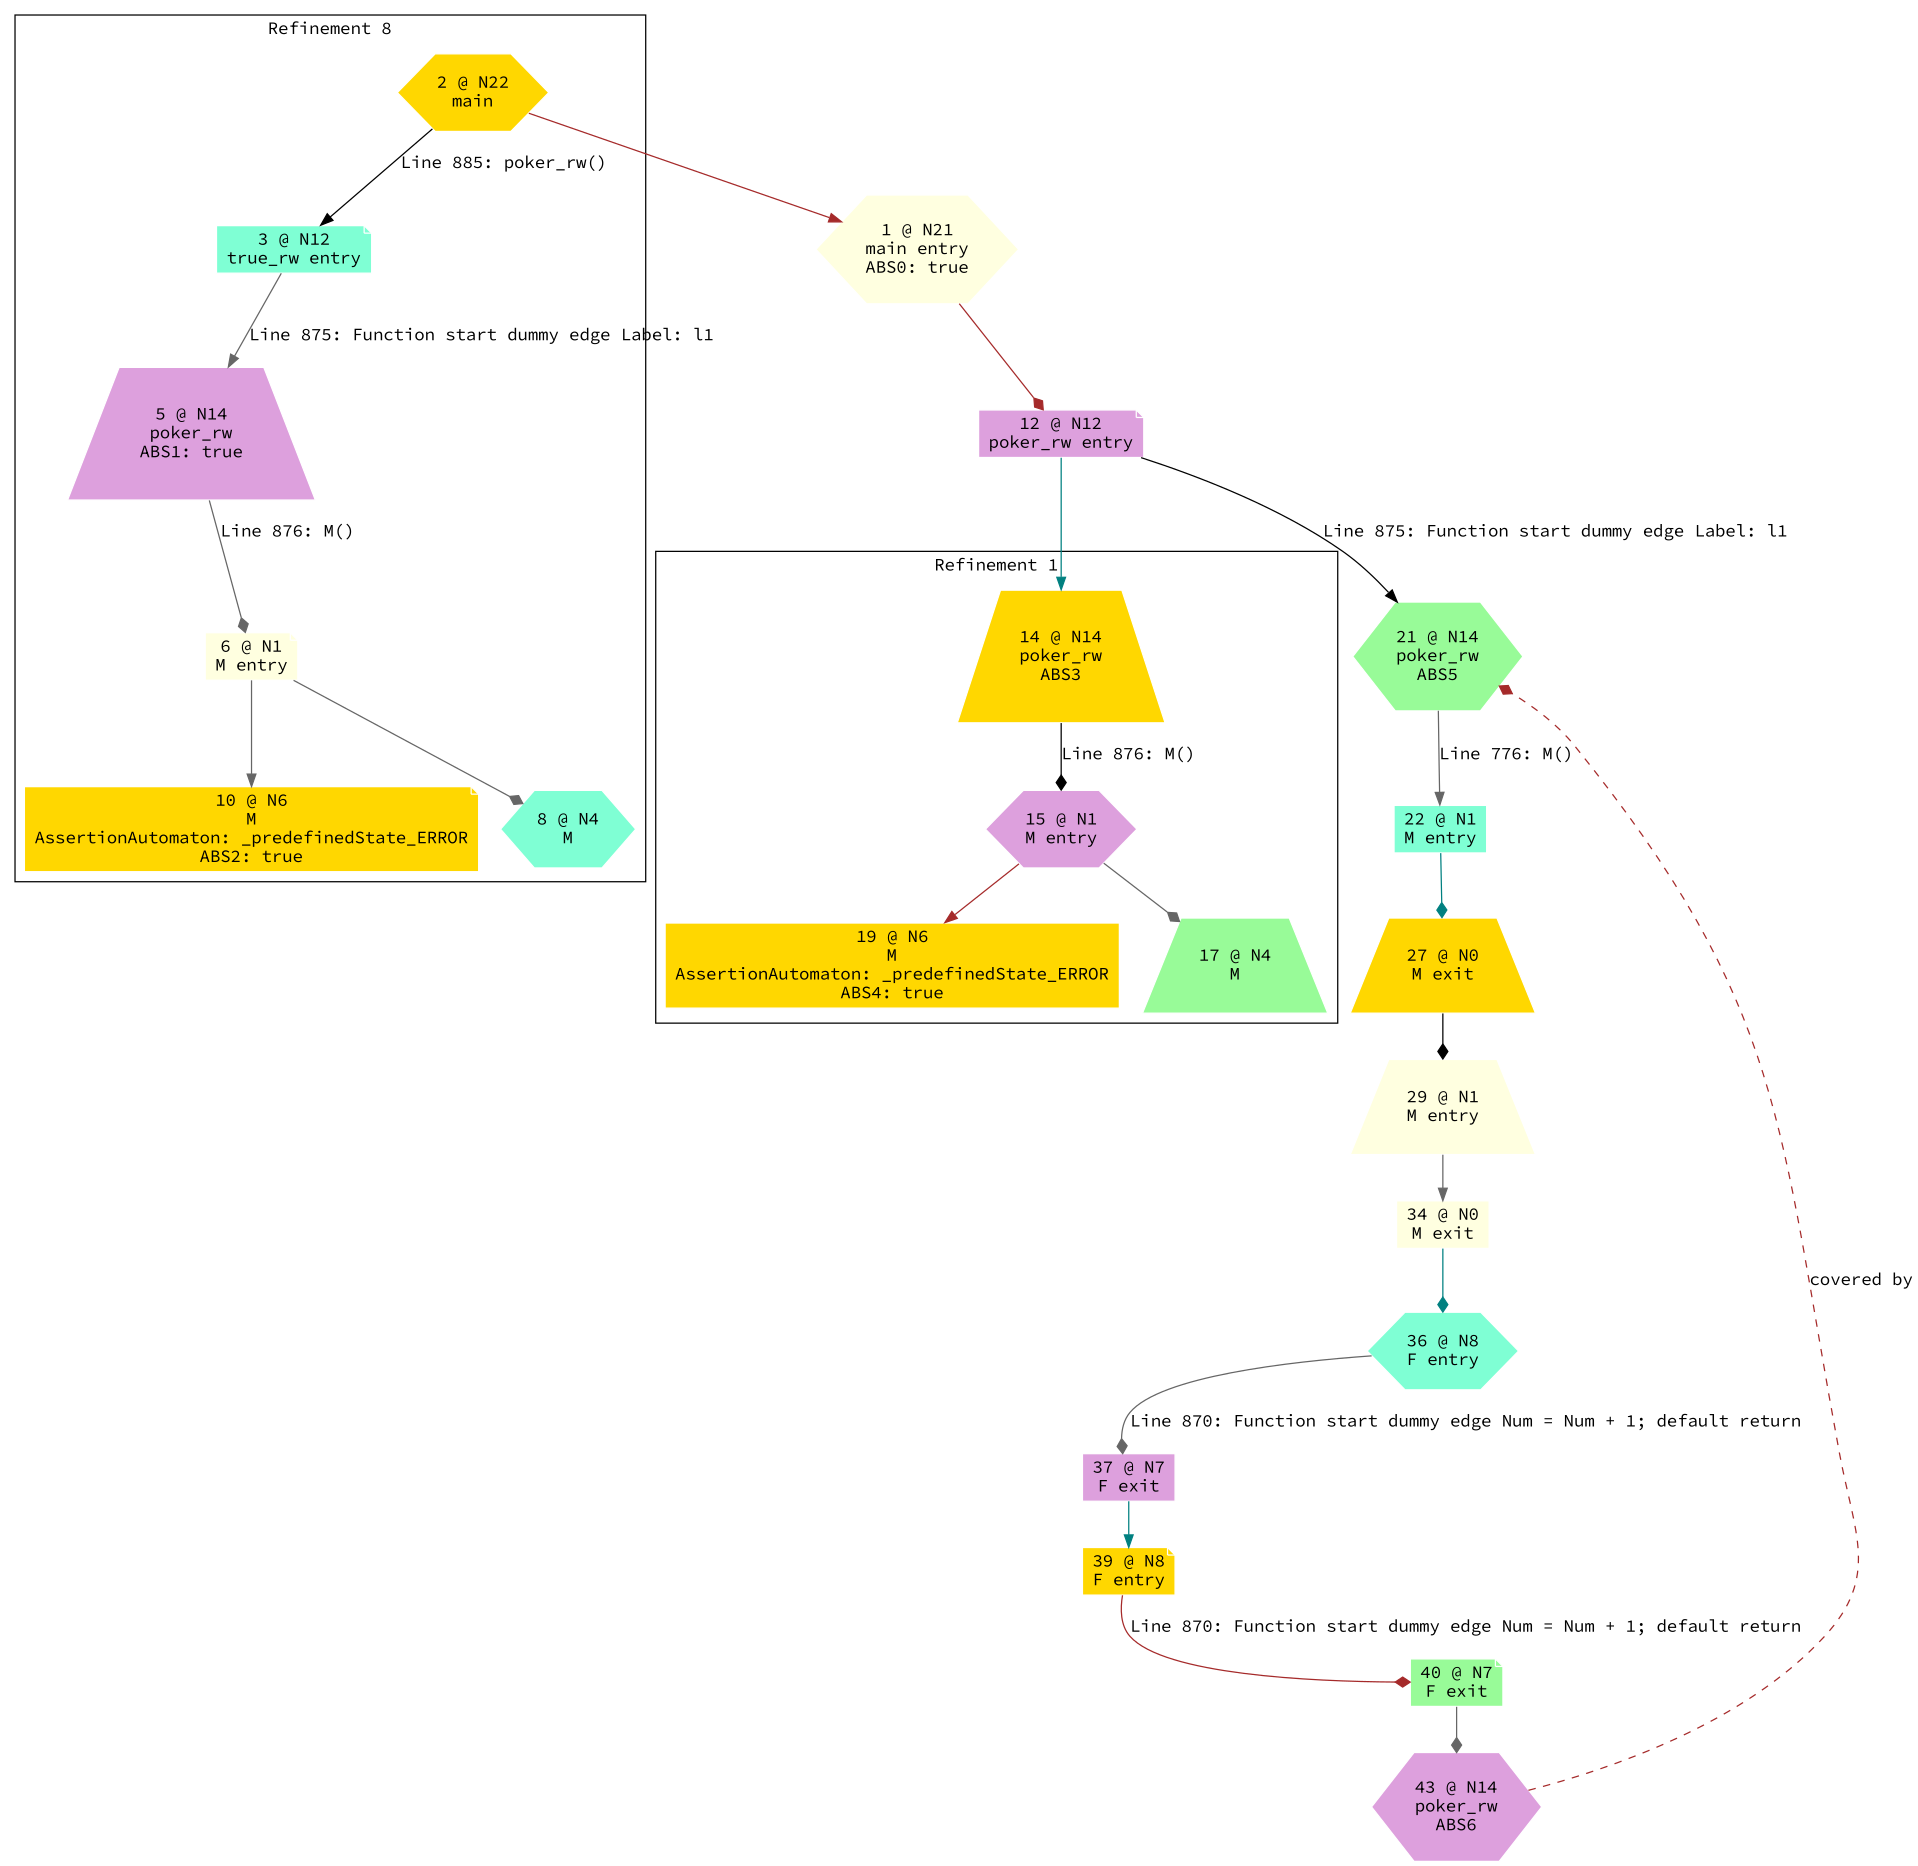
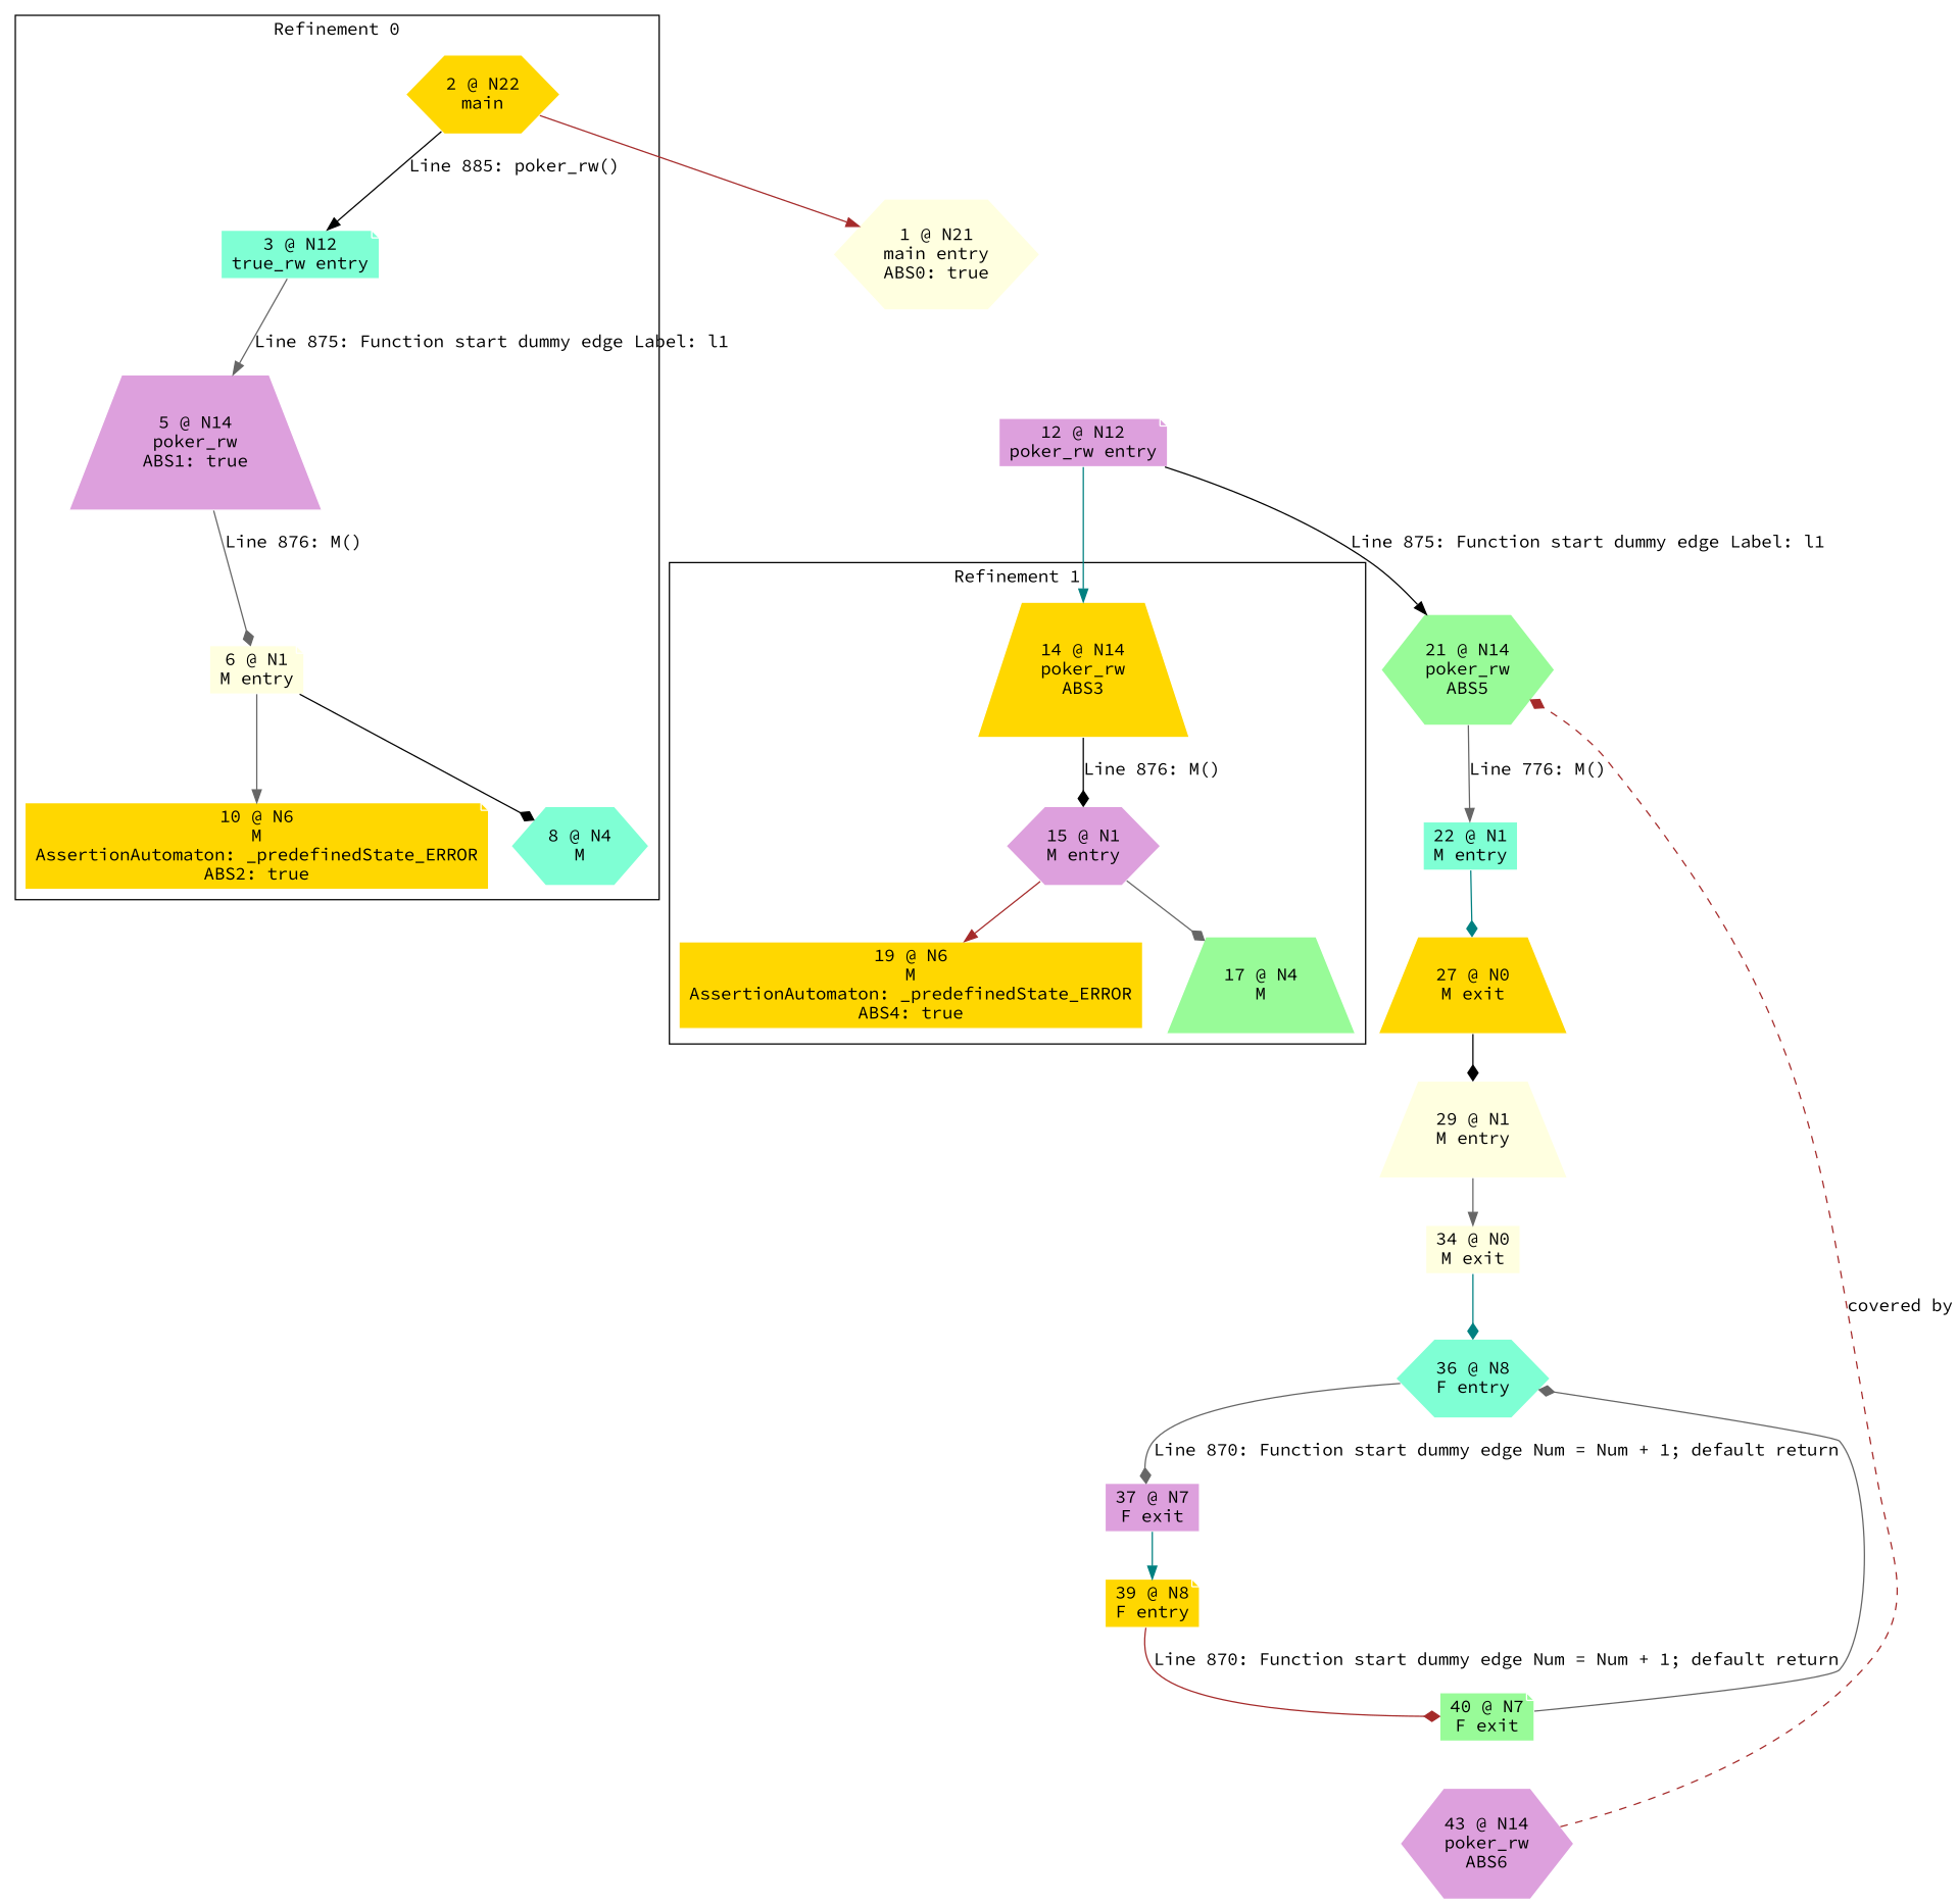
  digraph {
    fontname="Source Code Pro"
    node [color=white fillcolor=gold fontname="Source Code Pro" shape=hexagon style=filled]
    edge [arrowhead=diamond color=gray40 fontname="Source Code Pro"]
    n1 [label="2 @ N22\nmain"]
    n2 [fillcolor=aquamarine label="3 @ N12\ntrue_rw entry" shape=note]
    n3 [fillcolor=plum label="5 @ N14\npoker_rw\nABS1: true" shape=trapezium]
    n4 [fillcolor=lightyellow label="6 @ N1\nM entry" shape=note]
    n5 [label="10 @ N6\nM\nAssertionAutomaton: _predefinedState_ERROR\nABS2: true" shape=note]
    n6 [fillcolor=aquamarine label="8 @ N4\nM"]
    n7 [label="14 @ N14\npoker_rw\nABS3" shape=trapezium]
    n8 [fillcolor=plum label="15 @ N1\nM entry"]
    n9 [label="19 @ N6\nM\nAssertionAutomaton: _predefinedState_ERROR\nABS4: true" shape=box]
    n10 [fillcolor=palegreen label="17 @ N4\nM" shape=trapezium]
    n11 [fillcolor=lightyellow label="1 @ N21\nmain entry\nABS0: true"]
    n12 [fillcolor=plum label="12 @ N12\npoker_rw entry" shape=note]
    n13 [fillcolor=palegreen label="21 @ N14\npoker_rw\nABS5"]
    n14 [fillcolor=aquamarine label="22 @ N1\nM entry" shape=box]
    n15 [label="27 @ N0\nM exit" shape=trapezium]
    n16 [fillcolor=lightyellow label="29 @ N1\nM entry" shape=trapezium]
    n17 [fillcolor=lightyellow label="34 @ N0\nM exit" shape=box]
    n18 [fillcolor=aquamarine label="36 @ N8\nF entry"]
    n19 [fillcolor=plum label="37 @ N7\nF exit" shape=box]
    n20 [label="39 @ N8\nF entry" shape=note]
    n21 [fillcolor=palegreen label="40 @ N7\nF exit" shape=note]
    n22 [fillcolor=plum label="43 @ N14\npoker_rw\nABS6"]
    subgraph cluster_1 {
-     label="Refinement 8"
+     label="Refinement 0"
      n1
      n2
      n3
      n4
      n5
      n6
    }
    subgraph cluster_2 {
      label="Refinement 1"
      n7
      n8
      n9
      n10
    }
    n1 -> n2 [arrowhead=normal color=black label="Line 885: poker_rw()"]
    n1 -> n11 [arrowhead=normal color=brown]
    n2 -> n3 [arrowhead=normal label="Line 875: Function start dummy edge Label: l1"]
    n3 -> n4 [label="Line 876: M()"]
    n4 -> n5 [arrowhead=normal]
-   n4 -> n6
+   n4 -> n6 [color=black]
    n7 -> n8 [color=black label="Line 876: M()"]
    n8 -> n9 [arrowhead=normal color=brown]
    n8 -> n10
-   n11 -> n12 [color=brown]
    n12 -> n7 [arrowhead=normal color=teal]
    n12 -> n13 [arrowhead=normal color=black label="Line 875: Function start dummy edge Label: l1"]
    n13 -> n14 [arrowhead=normal label="Line 776: M()"]
    n14 -> n15 [color=teal]
    n15 -> n16 [color=black]
    n16 -> n17 [arrowhead=normal]
    n17 -> n18 [color=teal]
    n18 -> n19 [label="Line 870: Function start dummy edge Num = Num + 1; default return"]
    n19 -> n20 [arrowhead=normal color=teal]
    n20 -> n21 [color=brown label="Line 870: Function start dummy edge Num = Num + 1; default return"]
-   n21 -> n22
+   n21 -> n18
    n22 -> n13 [color=brown label="covered by" style=dashed weight=0]
  }
